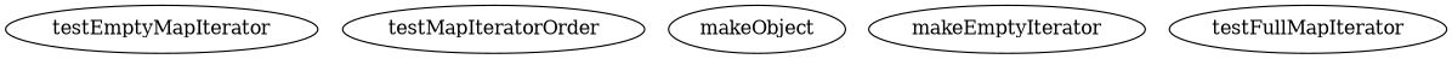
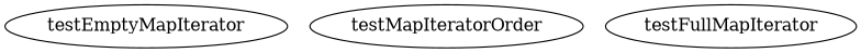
  digraph {
    testEmptyMapIterator
    testMapIteratorOrder
-   makeObject
-   makeEmptyIterator
    testFullMapIterator
  }
